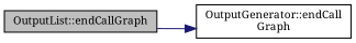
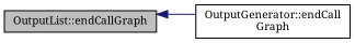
  digraph {
    rankdir=LR
    fontname="Noto Serif"
    node [color=black fontname="Noto Serif" fontsize=10 shape=record style=filled]
    n1 [fillcolor=grey75 fontcolor=black height=0.2 label="OutputList::endCallGraph" width=0.4]
    n2 [fillcolor=white height=0.2 label="OutputGenerator::endCall\lGraph" width=0.4]
-   n1 -> n2 [color=midnightblue fontname="Noto Serif" fontsize=10 labelfontname=Helvetica labelfontsize=10 style=solid]
+   n2 -> n1 [color=midnightblue fontname="Noto Serif" fontsize=10 labelfontname=Helvetica labelfontsize=10 style=solid]
  }
